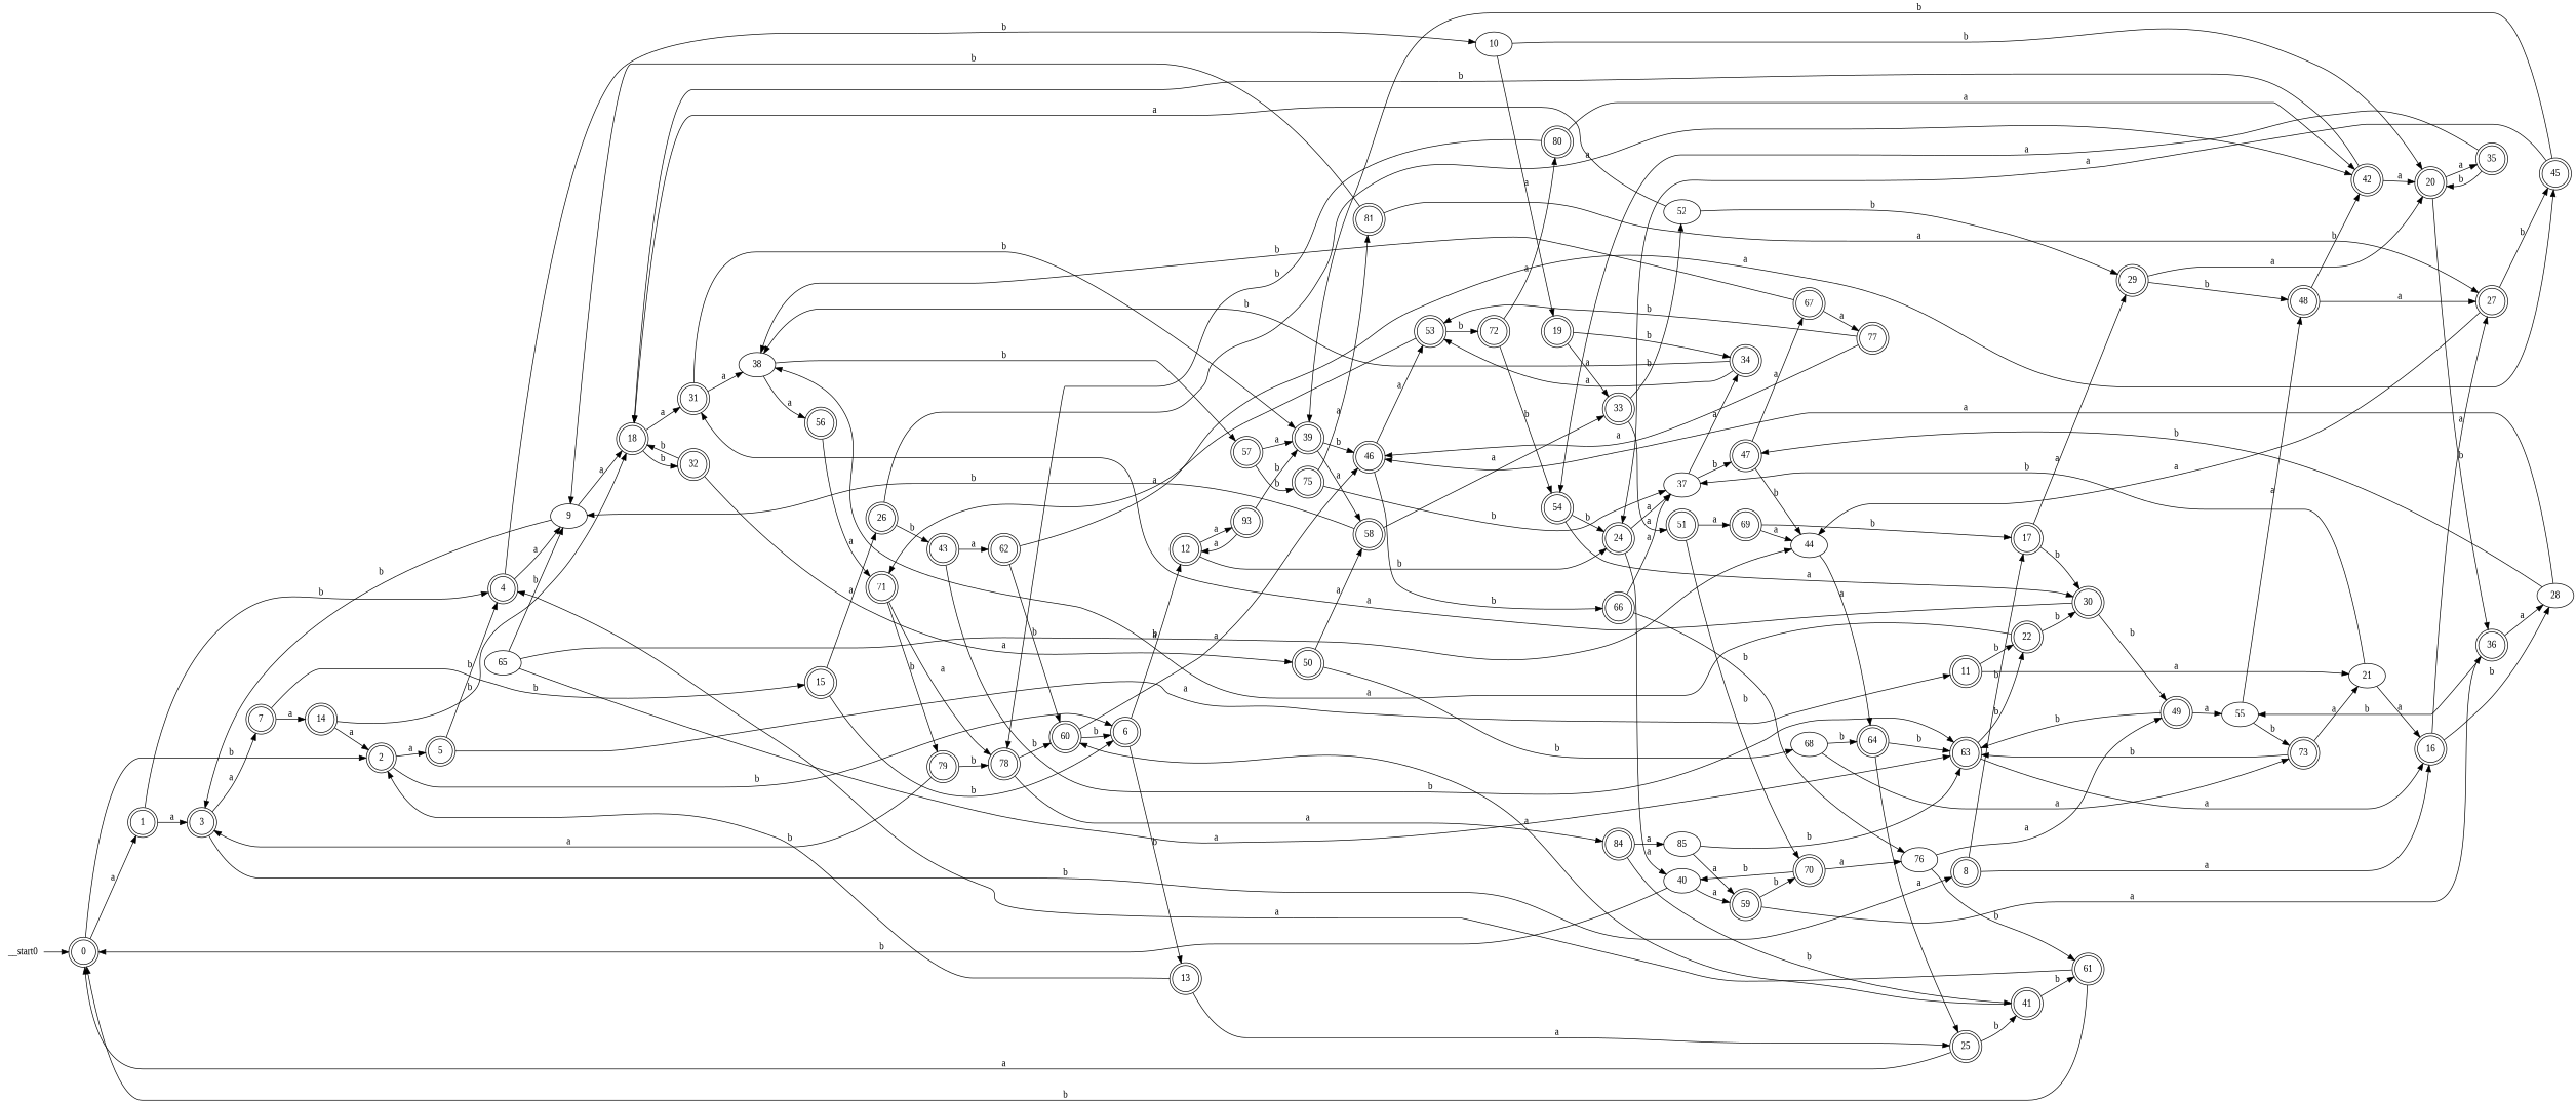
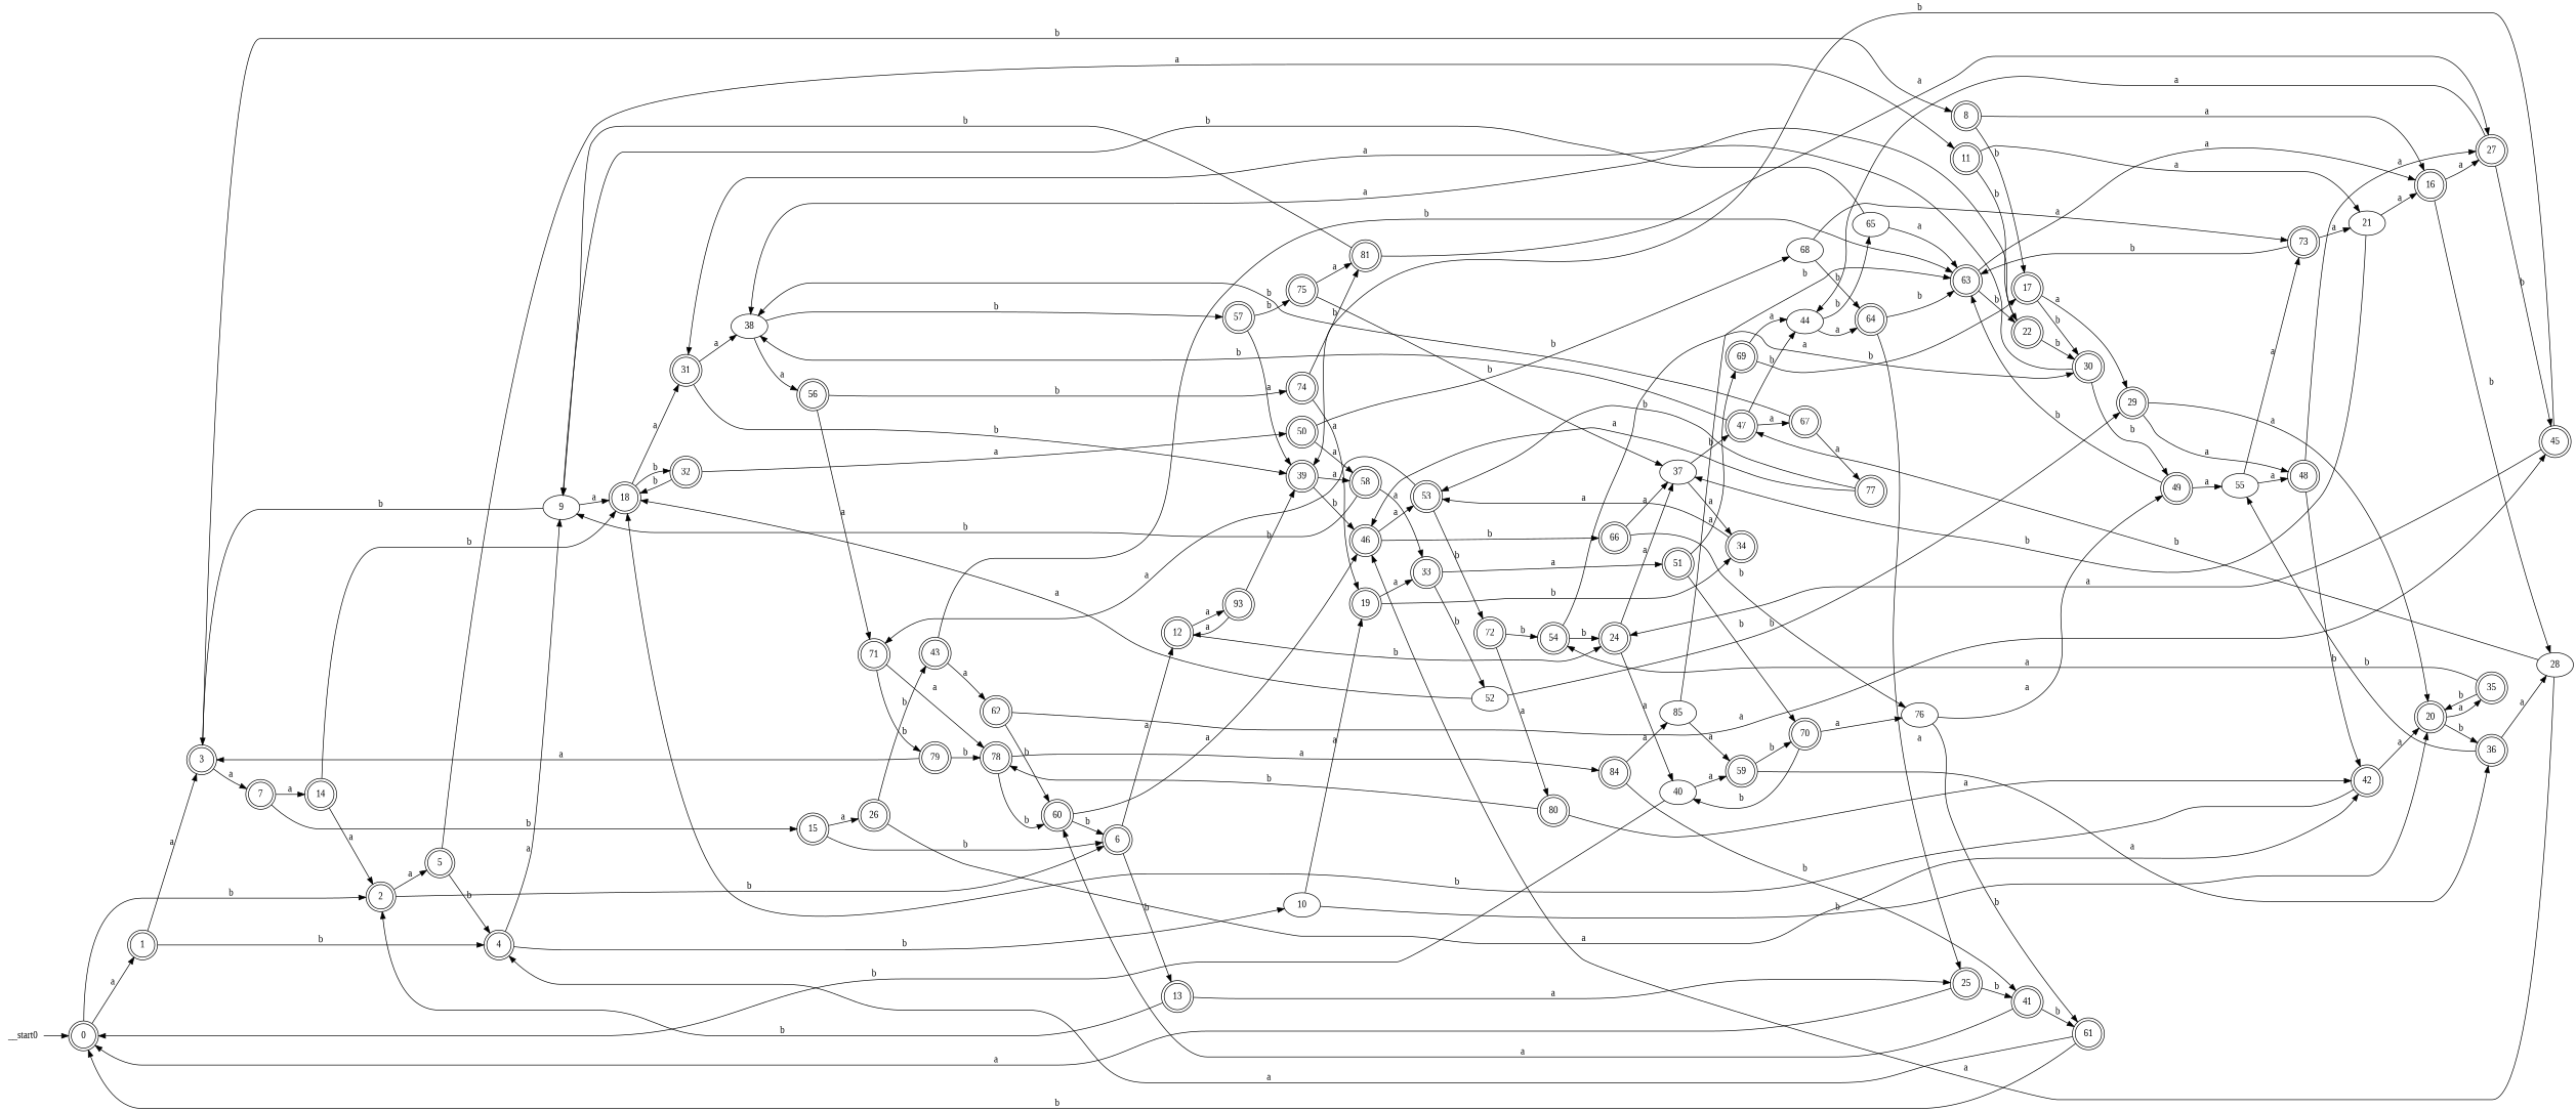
  digraph {
    fontname="Liberation Serif"
    rankdir=LR
    node [fontname="Liberation Serif" shape=doublecircle]
    edge [fontname="Liberation Serif"]
    __start0 [shape=none]
    0
    1
    2
    3
    4
    5
    6
    7
    8
    9 [shape=""]
    10 [shape=""]
    11
    12
    13
    14
    15
    16
    17
    18
    19
    20
    21 [shape=""]
    22
    n25 [label=93]
    24
    25
    26
    27
    28 [shape=""]
    29
    30
    31
    32
    33
    34
    35
    36
    37 [shape=""]
    38 [shape=""]
    39
    40 [shape=""]
    41
    42
    43
    44 [shape=""]
    45
    46
    47
    48
    49
    50
    51
    52 [shape=""]
    53
    54
    55 [shape=""]
    56
    57
    58
    59
    60
    61
    62
    63
    64
    65 [shape=ellipse]
    66
    67
    68 [shape=""]
    69
    70
    71
    72
    73
+   74
    75
    76 [shape=""]
    77
    78
    79
    80
    81
    n84 [label=84]
    n85 [label=85 shape=""]
    __start0 -> 0
    0 -> 1 [label=a]
    0 -> 2 [label=b]
    1 -> 3 [label=a]
    1 -> 4 [label=b]
    2 -> 5 [label=a]
    2 -> 6 [label=b]
    3 -> 7 [label=a]
    3 -> 8 [label=b]
    4 -> 9 [label=a]
    4 -> 10 [label=b]
    5 -> 4 [label=b]
    5 -> 11 [label=a]
    6 -> 12 [label=a]
    6 -> 13 [label=b]
    7 -> 14 [label=a]
    7 -> 15 [label=b]
    8 -> 16 [label=a]
    8 -> 17 [label=b]
    9 -> 3 [label=b]
    9 -> 18 [label=a]
    10 -> 19 [label=a]
    10 -> 20 [label=b]
    11 -> 21 [label=a]
    11 -> 22 [label=b]
    12 -> n25 [label=a]
    12 -> 24 [label=b]
    13 -> 2 [label=b]
    13 -> 25 [label=a]
    14 -> 2 [label=a]
    14 -> 18 [label=b]
    15 -> 6 [label=b]
    15 -> 26 [label=a]
    16 -> 27 [label=a]
    16 -> 28 [label=b]
    17 -> 29 [label=a]
    17 -> 30 [label=b]
    18 -> 31 [label=a]
    18 -> 32 [label=b]
    19 -> 33 [label=a]
    19 -> 34 [label=b]
    20 -> 35 [label=a]
    20 -> 36 [label=b]
    21 -> 16 [label=a]
    21 -> 37 [label=b]
    22 -> 30 [label=b]
    22 -> 38 [label=a]
    n25 -> 12 [label=a]
    n25 -> 39 [label=b]
    24 -> 37 [label=a]
    24 -> 40 [label=a]
    25 -> 0 [label=a]
    25 -> 41 [label=b]
    26 -> 42 [label=a]
    26 -> 43 [label=b]
    27 -> 44 [label=a]
    27 -> 45 [label=b]
    28 -> 46 [label=a]
    28 -> 47 [label=b]
    29 -> 20 [label=a]
-   29 -> 48 [label=b]
+   29 -> 48 [label=a]
    30 -> 31 [label=a]
    30 -> 49 [label=b]
    31 -> 38 [label=a]
    31 -> 39 [label=b]
    32 -> 18 [label=b]
    32 -> 50 [label=a]
    33 -> 51 [label=a]
    33 -> 52 [label=b]
-   34 -> 38 [label=b]
+   47 -> 38 [label=b]
    34 -> 53 [label=a]
    35 -> 20 [label=b]
    35 -> 54 [label=a]
    36 -> 28 [label=a]
    36 -> 55 [label=b]
    37 -> 34 [label=a]
    37 -> 47 [label=b]
    38 -> 56 [label=a]
    38 -> 57 [label=b]
    39 -> 46 [label=b]
    39 -> 58 [label=a]
    40 -> 0 [label=b]
    40 -> 59 [label=a]
    41 -> 60 [label=a]
    41 -> 61 [label=b]
    42 -> 18 [label=b]
    42 -> 20 [label=a]
    43 -> 62 [label=a]
    43 -> 63 [label=b]
    44 -> 64 [label=a]
-   65 -> 44 [label=b]
+   44 -> 65 [label=b]
    45 -> 24 [label=a]
    45 -> 39 [label=b]
    46 -> 53 [label=a]
    46 -> 66 [label=b]
    47 -> 44 [label=b]
    47 -> 67 [label=a]
    48 -> 27 [label=a]
    48 -> 42 [label=b]
    49 -> 55 [label=a]
    49 -> 63 [label=b]
    50 -> 58 [label=a]
    50 -> 68 [label=b]
    51 -> 69 [label=a]
    51 -> 70 [label=b]
    52 -> 18 [label=a]
    52 -> 29 [label=b]
    53 -> 71 [label=a]
    53 -> 72 [label=b]
    54 -> 24 [label=b]
    54 -> 30 [label=a]
    55 -> 48 [label=a]
-   55 -> 73 [label=b]
+   55 -> 73 [label=a]
    56 -> 71 [label=a]
+   56 -> 74 [label=b]
    57 -> 39 [label=a]
    57 -> 75 [label=b]
    58 -> 9 [label=b]
    58 -> 33 [label=a]
    59 -> 36 [label=a]
    59 -> 70 [label=b]
    60 -> 6 [label=b]
    60 -> 46 [label=a]
    61 -> 0 [label=b]
    61 -> 4 [label=a]
    62 -> 45 [label=a]
    62 -> 60 [label=b]
    63 -> 16 [label=a]
    63 -> 22 [label=b]
    64 -> 25 [label=a]
    64 -> 63 [label=b]
    65 -> 9 [label=b]
    65 -> 63 [label=a]
    66 -> 37 [label=a]
    66 -> 76 [label=b]
    67 -> 38 [label=b]
    67 -> 77 [label=a]
    68 -> 64 [label=b]
    68 -> 73 [label=a]
    69 -> 17 [label=b]
    69 -> 44 [label=a]
    70 -> 40 [label=b]
    70 -> 76 [label=a]
    71 -> 78 [label=a]
    71 -> 79 [label=b]
    72 -> 54 [label=b]
    72 -> 80 [label=a]
    73 -> 21 [label=a]
    73 -> 63 [label=b]
+   74 -> 19 [label=a]
+   74 -> 81 [label=b]
    75 -> 37 [label=b]
    75 -> 81 [label=a]
    76 -> 49 [label=a]
    76 -> 61 [label=b]
    77 -> 46 [label=a]
    77 -> 53 [label=b]
    78 -> 60 [label=b]
    78 -> n84 [label=a]
    79 -> 3 [label=a]
    79 -> 78 [label=b]
    80 -> 42 [label=a]
    80 -> 78 [label=b]
    81 -> 9 [label=b]
    81 -> 27 [label=a]
    n84 -> 41 [label=b]
    n84 -> n85 [label=a]
    n85 -> 59 [label=a]
    n85 -> 63 [label=b]
  }
